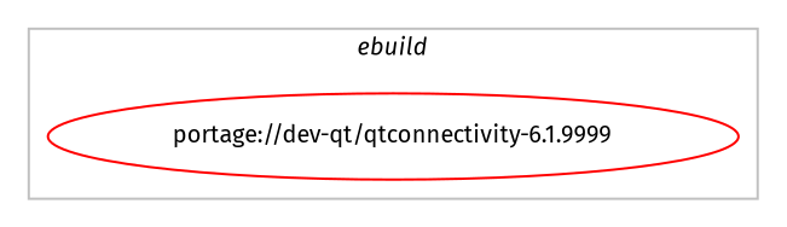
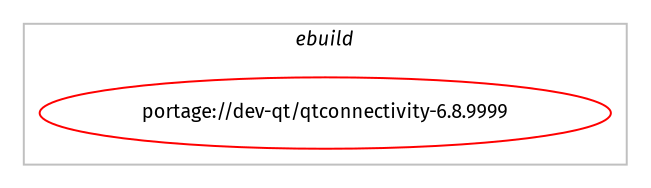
  digraph {
    compound=true
    concentrate=true
    fontname="Fira Sans"
    fontsize=10
    newrank=true
    rankdir=LR
    ranksep=1.5
-   n1 [color=red fontname="Fira Sans" fontsize=10 label="portage://dev-qt/qtconnectivity-6.1.9999" width=4]
+   n1 [color=red fontname="Fira Sans" fontsize=10 label="portage://dev-qt/qtconnectivity-6.8.9999" width=4]
    subgraph cluster_1 {
      color=gray
      label=<<i>ebuild</i>>
      n1
    }
    subgraph cluster_2 {
      color=gray
      label=<<i>dependencies</i>>
      subgraph cluster_3 {
        color=gray
        fillcolor="#eeeeee"
        label=<<i>compile</i>>
        style=filled
      }
      subgraph cluster_4 {
        color=gray
        fillcolor="#eeeeee"
        label=<<i>compile and run</i>>
        style=filled
      }
      subgraph cluster_5 {
        color=gray
        fillcolor="#eeeeee"
        label=<<i>run</i>>
        style=filled
      }
    }
    subgraph cluster_6 {
      color=gray
      label=<<i>candidates</i>>
      rank=same
    }
  }
